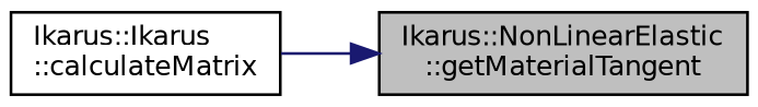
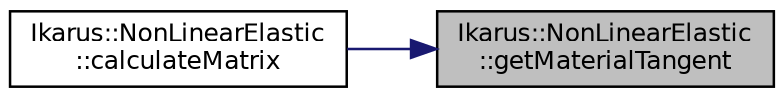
  digraph {
    rankdir=RL
    node [color=black fontname=Helvetica fontsize=10 shape=record style=filled]
    n1 [fillcolor=grey75 fontcolor=black height=0.2 label="Ikarus::NonLinearElastic\l::getMaterialTangent" width=0.4]
-   n2 [fillcolor=white height=0.2 label="Ikarus::Ikarus\l::calculateMatrix" width=0.4]
+   n2 [fillcolor=white height=0.2 label="Ikarus::NonLinearElastic\l::calculateMatrix" width=0.4]
    n1 -> n2 [color=midnightblue dir=back fontname=Helvetica fontsize=10 labelfontname=Helvetica labelfontsize=10 style=solid]
  }
